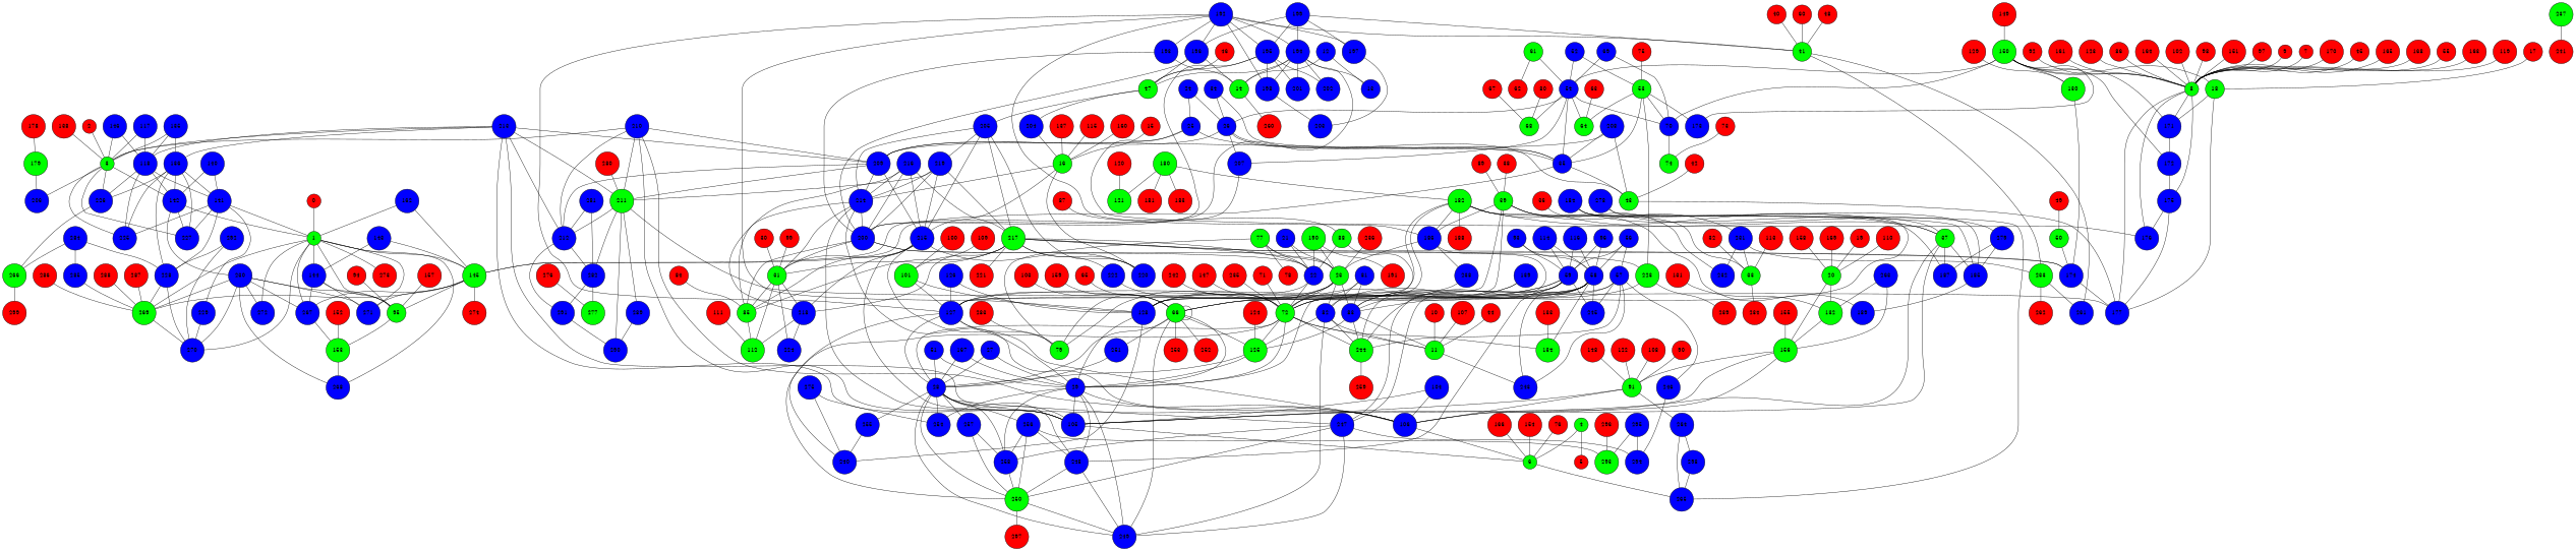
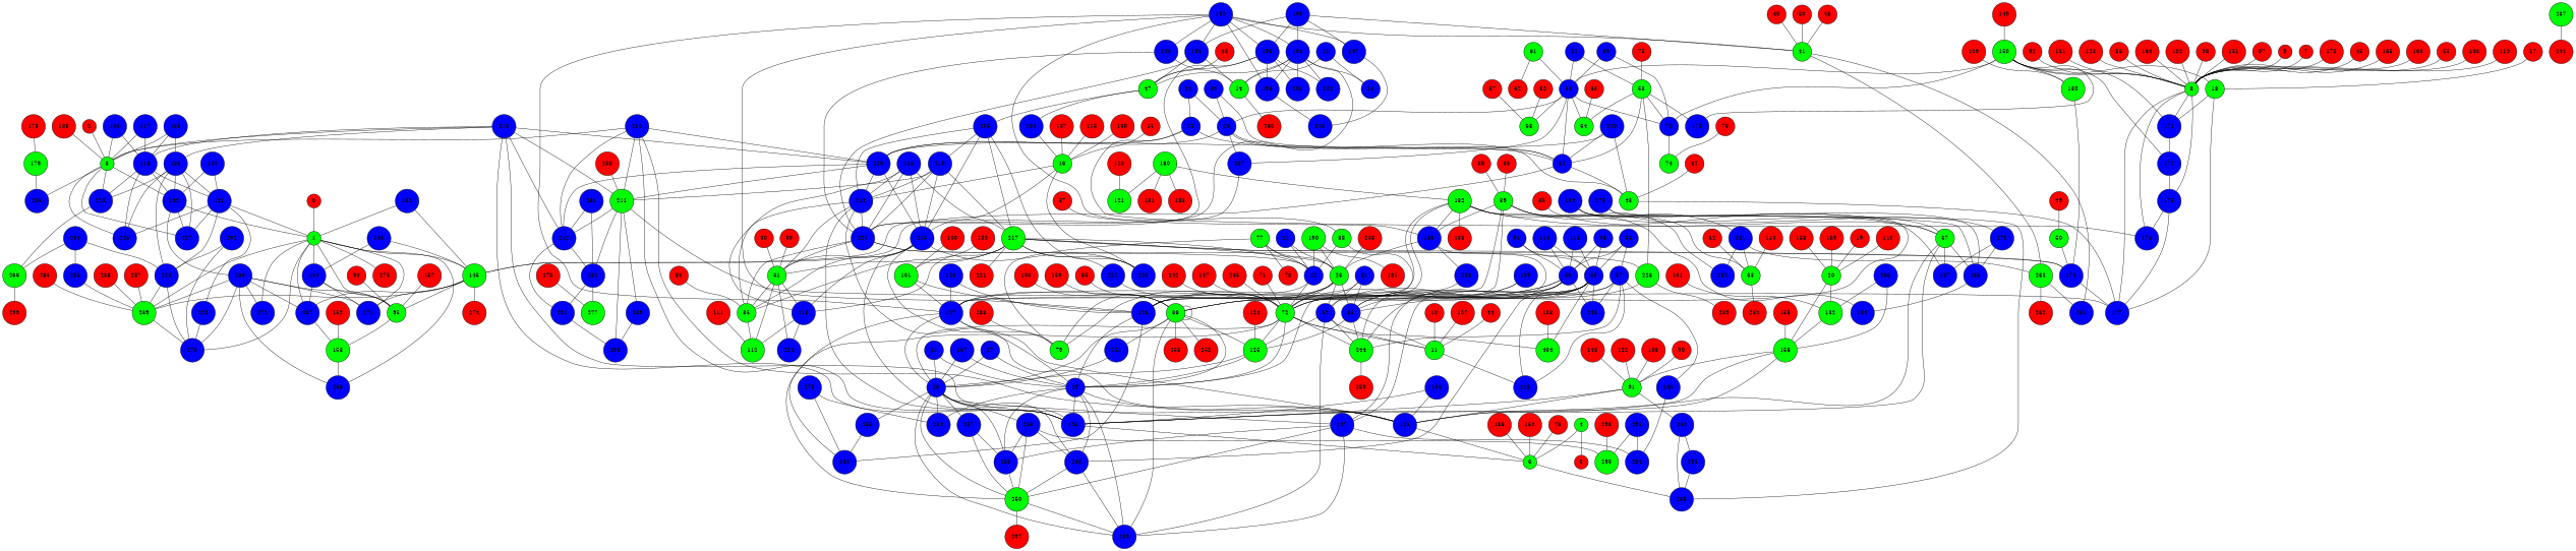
  graph {
    node [fillcolor=blue shape=circle style=filled]
    156 [fillcolor=green width=0.1]
    105 [width=0.1]
    106 [width=0.1]
    91 [fillcolor=green width=0.1]
    6 [fillcolor=green width=0.1]
    264 [width=0.1]
    239 [fillcolor=red width=0.1]
    111 [fillcolor=red width=0.1]
    112 [fillcolor=green width=0.1]
    25 [width=0.1]
    35 [width=0.1]
    209 [width=0.1]
    176 [width=0.1]
    145 [fillcolor=green width=0.1]
    43 [fillcolor=green width=0.1]
    214 [width=0.1]
    215 [width=0.1]
    212 [width=0.1]
    211 [fillcolor=green width=0.1]
    99 [fillcolor=red width=0.1]
    31 [fillcolor=green width=0.1]
    85 [fillcolor=green width=0.1]
    224 [width=0.1]
    218 [width=0.1]
    284 [width=0.1]
    228 [width=0.1]
    266 [fillcolor=green width=0.1]
    285 [width=0.1]
    269 [fillcolor=green width=0.1]
    270 [width=0.1]
    299 [fillcolor=red width=0.1]
    116 [width=0.1]
    59 [width=0.1]
    58 [width=0.1]
    247 [width=0.1]
    72 [fillcolor=green width=0.1]
    82 [width=0.1]
    83 [width=0.1]
    66 [fillcolor=green width=0.1]
    244 [fillcolor=green width=0.1]
    245 [width=0.1]
    248 [width=0.1]
    243 [width=0.1]
-   134 [fillcolor=green width=0.1]
+   134 [fillcolor=green width=0.1 label=434]
    28 [width=0.1]
    249 [width=0.1]
    254 [width=0.1]
    255 [width=0.1]
    256 [width=0.1]
    250 [fillcolor=green width=0.1]
    257 [width=0.1]
    258 [width=0.1]
    240 [width=0.1]
    293 [fillcolor=green width=0.1]
    294 [width=0.1]
    297 [fillcolor=red width=0.1]
    29 [width=0.1]
    138 [fillcolor=red width=0.1]
    3 [fillcolor=green width=0.1]
    142 [width=0.1]
    206 [width=0.1]
    227 [width=0.1]
    225 [width=0.1]
    226 [width=0.1]
    147 [fillcolor=red width=0.1]
    11 [fillcolor=green width=0.1]
    125 [fillcolor=green width=0.1]
    265 [width=0.1]
    32 [fillcolor=red width=0.1]
    33 [fillcolor=green width=0.1]
    234 [fillcolor=red width=0.1]
    39 [fillcolor=green width=0.1]
    127 [width=0.1]
    128 [width=0.1]
    231 [width=0.1]
    186 [width=0.1]
    232 [width=0.1]
    79 [fillcolor=green width=0.1]
    233 [fillcolor=green width=0.1]
    23 [fillcolor=green width=0.1]
    238 [width=0.1]
    52 [width=0.1]
    53 [fillcolor=green width=0.1]
    54 [width=0.1]
    223 [fillcolor=green width=0.1]
    64 [fillcolor=green width=0.1]
    70 [width=0.1]
    173 [width=0.1]
    68 [fillcolor=green width=0.1]
    26 [width=0.1]
    207 [width=0.1]
    78 [fillcolor=red width=0.1]
    100 [fillcolor=red width=0.1]
    101 [fillcolor=green width=0.1]
    120 [fillcolor=red width=0.1]
    121 [fillcolor=green width=0.1]
    22 [width=0.1]
    132 [fillcolor=green width=0.1]
    21 [width=0.1]
    221 [fillcolor=red width=0.1]
    40 [fillcolor=red width=0.1]
    41 [fillcolor=green width=0.1]
    261 [width=0.1]
    162 [width=0.1]
    1 [fillcolor=green width=0.1]
    144 [width=0.1]
    95 [fillcolor=green width=0.1]
    268 [width=0.1]
    271 [width=0.1]
    272 [width=0.1]
    273 [fillcolor=red width=0.1]
    267 [width=0.1]
    274 [fillcolor=red width=0.1]
    0 [fillcolor=red width=0.1]
    8 [fillcolor=green width=0.1]
    171 [width=0.1]
    175 [width=0.1]
    177 [width=0.1]
    172 [width=0.1]
    20 [fillcolor=green width=0.1]
    140 [width=0.1]
    141 [width=0.1]
    229 [width=0.1]
    230 [width=0.1]
    16 [fillcolor=green width=0.1]
    220 [width=0.1]
    200 [width=0.1]
    174 [width=0.1]
    17 [fillcolor=red width=0.1]
    18 [fillcolor=green width=0.1]
    96 [width=0.1]
    51 [width=0.1]
    146 [width=0.1]
    118 [width=0.1]
    46 [fillcolor=red width=0.1]
    47 [fillcolor=green width=0.1]
    205 [width=0.1]
    204 [width=0.1]
    208 [width=0.1]
    60 [fillcolor=red width=0.1]
    210 [width=0.1]
    291 [width=0.1]
    282 [width=0.1]
    290 [width=0.1]
    289 [width=0.1]
    12 [width=0.1]
    13 [width=0.1]
    14 [fillcolor=green width=0.1]
    260 [fillcolor=red width=0.1]
    104 [width=0.1]
    4 [fillcolor=green width=0.1]
    5 [fillcolor=red width=0.1]
    55 [fillcolor=red width=0.1]
    75 [fillcolor=red width=0.1]
    133 [fillcolor=red width=0.1]
    27 [width=0.1]
    74 [fillcolor=green width=0.1]
    152 [fillcolor=red width=0.1]
    153 [fillcolor=green width=0.1]
    184 [width=0.1]
    37 [fillcolor=green width=0.1]
    185 [width=0.1]
    187 [width=0.1]
    189 [width=0.1]
    67 [fillcolor=red width=0.1]
    253 [fillcolor=red width=0.1]
    251 [width=0.1]
    252 [fillcolor=red width=0.1]
    262 [fillcolor=red width=0.1]
    34 [width=0.1]
    163 [fillcolor=red width=0.1]
    259 [fillcolor=red width=0.1]
    182 [fillcolor=green width=0.1]
    188 [fillcolor=red width=0.1]
    148 [fillcolor=red width=0.1]
    143 [width=0.1]
    88 [fillcolor=green width=0.1]
    237 [fillcolor=green width=0.1]
    241 [fillcolor=red width=0.1]
    139 [width=0.1]
    179 [fillcolor=green width=0.1]
    158 [fillcolor=red width=0.1]
    287 [fillcolor=red width=0.1]
    280 [fillcolor=red width=0.1]
    130 [fillcolor=green width=0.1]
    119 [fillcolor=red width=0.1]
    136 [width=0.1]
    169 [fillcolor=red width=0.1]
    236 [fillcolor=red width=0.1]
    192 [width=0.1]
    195 [width=0.1]
    196 [width=0.1]
    197 [width=0.1]
    193 [width=0.1]
    194 [width=0.1]
    198 [width=0.1]
    201 [width=0.1]
    202 [width=0.1]
    203 [width=0.1]
    183 [fillcolor=red width=0.1]
    181 [fillcolor=red width=0.1]
    77 [fillcolor=green width=0.1]
    122 [fillcolor=red width=0.1]
    157 [fillcolor=red width=0.1]
    92 [fillcolor=red width=0.1]
    81 [width=0.1]
    48 [fillcolor=red width=0.1]
    93 [width=0.1]
    24 [width=0.1]
    115 [fillcolor=red width=0.1]
    30 [fillcolor=red width=0.1]
    87 [fillcolor=red width=0.1]
    263 [width=0.1]
    154 [fillcolor=red width=0.1]
    161 [fillcolor=red width=0.1]
    84 [fillcolor=red width=0.1]
    126 [width=0.1]
    217 [fillcolor=green width=0.1]
    222 [width=0.1]
    286 [fillcolor=red width=0.1]
    123 [fillcolor=red width=0.1]
    180 [fillcolor=green width=0.1]
    108 [fillcolor=red width=0.1]
    160 [fillcolor=red width=0.1]
    135 [width=0.1]
    86 [fillcolor=red width=0.1]
    155 [fillcolor=red width=0.1]
    113 [fillcolor=red width=0.1]
    164 [fillcolor=red width=0.1]
    102 [fillcolor=red width=0.1]
    278 [width=0.1]
    279 [width=0.1]
    57 [width=0.1]
    246 [width=0.1]
    288 [fillcolor=red width=0.1]
    219 [width=0.1]
    98 [fillcolor=red width=0.1]
    94 [fillcolor=red width=0.1]
    38 [fillcolor=red width=0.1]
    19 [fillcolor=red width=0.1]
    73 [fillcolor=red width=0.1]
    298 [width=0.1]
    277 [fillcolor=green width=0.1]
    49 [fillcolor=red width=0.1]
    50 [fillcolor=green width=0.1]
    235 [fillcolor=red width=0.1]
    131 [fillcolor=red width=0.1]
    110 [fillcolor=red width=0.1]
    65 [fillcolor=red width=0.1]
    178 [fillcolor=red width=0.1]
    216 [width=0.1]
    103 [fillcolor=red width=0.1]
    167 [width=0.1]
    71 [fillcolor=red width=0.1]
    76 [fillcolor=red width=0.1]
    199 [width=0.1]
    114 [width=0.1]
    151 [fillcolor=red width=0.1]
    62 [fillcolor=red width=0.1]
    97 [fillcolor=red width=0.1]
    44 [fillcolor=red width=0.1]
    166 [fillcolor=red width=0.1]
    10 [fillcolor=red width=0.1]
    9 [fillcolor=red width=0.1]
    89 [fillcolor=red width=0.1]
    7 [fillcolor=red width=0.1]
    107 [fillcolor=red width=0.1]
    69 [width=0.1]
    15 [fillcolor=red width=0.1]
    56 [width=0.1]
    2 [fillcolor=red width=0.1]
    80 [fillcolor=red width=0.1]
    90 [fillcolor=red width=0.1]
    129 [fillcolor=red width=0.1]
    61 [fillcolor=green width=0.1]
    170 [fillcolor=red width=0.1]
    36 [fillcolor=red width=0.1]
    124 [fillcolor=red width=0.1]
    109 [fillcolor=red width=0.1]
    42 [fillcolor=red width=0.1]
    117 [width=0.1]
    45 [fillcolor=red width=0.1]
    159 [fillcolor=red width=0.1]
    137 [fillcolor=red width=0.1]
    149 [fillcolor=red width=0.1]
    150 [fillcolor=green width=0.1]
    165 [fillcolor=red width=0.1]
    63 [fillcolor=red width=0.1]
    168 [fillcolor=red width=0.1]
    191 [fillcolor=red width=0.1]
    190 [fillcolor=green width=0.1]
    296 [fillcolor=red width=0.1]
    275 [width=0.1]
    281 [width=0.1]
    276 [fillcolor=red width=0.1]
    283 [fillcolor=red width=0.1]
    292 [width=0.1]
    213 [width=0.1]
    242 [fillcolor=red width=0.1]
    295 [width=0.1]
    156 -- 105
    156 -- 106
    156 -- 91
    105 -- 6
    106 -- 6
    91 -- 105
    91 -- 106
    91 -- 264
    6 -- 265
    264 -- 265
    264 -- 298
    111 -- 112
    25 -- 35
    25 -- 209
    25 -- 176
    35 -- 145
    35 -- 43
    209 -- 214
    209 -- 215
    209 -- 212
    209 -- 211
    145 -- 269
    145 -- 95
    145 -- 271
    145 -- 267
    145 -- 274
    43 -- 177
    214 -- 105
    214 -- 106
    214 -- 31
    214 -- 85
    214 -- 200
    215 -- 105
    215 -- 106
    215 -- 31
    215 -- 85
    215 -- 218
    215 -- 220
    212 -- 291
    212 -- 282
    211 -- 212
    211 -- 177
    211 -- 282
    211 -- 290
    211 -- 289
    99 -- 31
    31 -- 112
    31 -- 85
    31 -- 224
    31 -- 218
    85 -- 112
    218 -- 112
    218 -- 224
    284 -- 228
    284 -- 266
    284 -- 285
    228 -- 269
    228 -- 270
    266 -- 299
    285 -- 269
    269 -- 270
    116 -- 59
    116 -- 58
    59 -- 247
    59 -- 72
    59 -- 82
    59 -- 83
    59 -- 66
    59 -- 244
    59 -- 245
    58 -- 247
    58 -- 72
    58 -- 83
    58 -- 66
    58 -- 244
    58 -- 245
    58 -- 248
    58 -- 243
    58 -- 134
    247 -- 249
    247 -- 250
    247 -- 258
    247 -- 294
    72 -- 244
    72 -- 134
    72 -- 28
    72 -- 250
    72 -- 29
    72 -- 11
    72 -- 125
    82 -- 244
    82 -- 249
    82 -- 11
    82 -- 125
    83 -- 244
    83 -- 11
    83 -- 125
    66 -- 66
    66 -- 28
    66 -- 249
    66 -- 29
    66 -- 125
    66 -- 253
    66 -- 251
    66 -- 252
    244 -- 259
    248 -- 249
    248 -- 250
    28 -- 105
    28 -- 247
    28 -- 248
    28 -- 249
    28 -- 254
    28 -- 255
    28 -- 256
    28 -- 250
    28 -- 257
    28 -- 258
    255 -- 240
    256 -- 248
    256 -- 250
    256 -- 258
    256 -- 293
    250 -- 249
    250 -- 297
    257 -- 250
    257 -- 258
    258 -- 250
    29 -- 105
    29 -- 106
    29 -- 248
    29 -- 249
    29 -- 254
    29 -- 258
    138 -- 3
    3 -- 142
    3 -- 206
    3 -- 227
    3 -- 225
    3 -- 226
    142 -- 227
    142 -- 1
    142 -- 230
    226 -- 266
    147 -- 72
    11 -- 243
    125 -- 28
    125 -- 29
    32 -- 33
    33 -- 234
    39 -- 33
    39 -- 127
    39 -- 128
    39 -- 231
    39 -- 186
    39 -- 232
    127 -- 28
    127 -- 240
    127 -- 29
    127 -- 79
    128 -- 240
    128 -- 29
    231 -- 33
    231 -- 232
    231 -- 233
    186 -- 29
    186 -- 23
    186 -- 238
    233 -- 261
    233 -- 262
    23 -- 72
    23 -- 82
    23 -- 83
    23 -- 127
    23 -- 128
    23 -- 79
    238 -- 128
    52 -- 53
    52 -- 54
    53 -- 35
    53 -- 223
    53 -- 64
    53 -- 70
    53 -- 173
    54 -- 35
    54 -- 64
    54 -- 70
    54 -- 68
    54 -- 26
    54 -- 207
    223 -- 239
    223 -- 72
    70 -- 74
    26 -- 35
    26 -- 209
    26 -- 43
    26 -- 207
    207 -- 145
    100 -- 101
    101 -- 127
    101 -- 128
    120 -- 121
    22 -- 72
    22 -- 79
    132 -- 156
    21 -- 23
    21 -- 22
    40 -- 41
    41 -- 233
    41 -- 261
    162 -- 145
    162 -- 1
    1 -- 145
    1 -- 269
    1 -- 270
    1 -- 144
    1 -- 95
    1 -- 268
    1 -- 271
    1 -- 272
    1 -- 273
    1 -- 267
    144 -- 95
    144 -- 271
    144 -- 267
    95 -- 153
    267 -- 153
    0 -- 1
    8 -- 176
    8 -- 171
    8 -- 175
    8 -- 177
    171 -- 172
    175 -- 176
    175 -- 177
    172 -- 175
    20 -- 156
    20 -- 132
    140 -- 142
    140 -- 141
    141 -- 228
    141 -- 227
    141 -- 225
    141 -- 1
    141 -- 229
    229 -- 270
    230 -- 269
    230 -- 270
    230 -- 95
    230 -- 268
    230 -- 271
    230 -- 272
    230 -- 267
    16 -- 214
    16 -- 215
    16 -- 220
    200 -- 31
    200 -- 85
    200 -- 22
    200 -- 174
    174 -- 177
    17 -- 18
    18 -- 171
    18 -- 177
    96 -- 59
    96 -- 58
    51 -- 28
    51 -- 29
    146 -- 3
    146 -- 118
    118 -- 142
    118 -- 225
    118 -- 226
    118 -- 141
    46 -- 47
    47 -- 205
    47 -- 204
    205 -- 214
    205 -- 215
    205 -- 220
    205 -- 217
    205 -- 219
    204 -- 16
    208 -- 35
    208 -- 209
    208 -- 43
    60 -- 41
    210 -- 105
    210 -- 106
    210 -- 209
    210 -- 212
    210 -- 211
    210 -- 3
    291 -- 290
    282 -- 291
    282 -- 277
    289 -- 290
    12 -- 13
    12 -- 14
    14 -- 260
    104 -- 105
    104 -- 106
    4 -- 6
    4 -- 5
    55 -- 8
    75 -- 53
    133 -- 134
    27 -- 28
    27 -- 29
    152 -- 153
    153 -- 268
    184 -- 127
    184 -- 37
    184 -- 185
    37 -- 105
    37 -- 106
    37 -- 185
    37 -- 187
    185 -- 189
    67 -- 68
    251 -- 28
    34 -- 35
    34 -- 26
    163 -- 8
    182 -- 127
    182 -- 128
    182 -- 186
    182 -- 37
    182 -- 185
    182 -- 187
    182 -- 189
    182 -- 188
    148 -- 91
    143 -- 145
    143 -- 144
    88 -- 128
    88 -- 22
    237 -- 241
    139 -- 72
    139 -- 83
    179 -- 206
    158 -- 20
    287 -- 269
    280 -- 211
    130 -- 174
    119 -- 8
    136 -- 228
    136 -- 142
    136 -- 227
    136 -- 225
    136 -- 226
    136 -- 141
    169 -- 20
    236 -- 23
    192 -- 127
    192 -- 128
    192 -- 186
    192 -- 41
    192 -- 195
    192 -- 196
    192 -- 197
    192 -- 193
    192 -- 194
    192 -- 198
    195 -- 200
    195 -- 47
    195 -- 198
    195 -- 201
    195 -- 202
    196 -- 200
    196 -- 47
    196 -- 14
    197 -- 203
    193 -- 200
    193 -- 14
    194 -- 200
    194 -- 47
    194 -- 13
    194 -- 14
    194 -- 198
    194 -- 201
    194 -- 202
    198 -- 203
    77 -- 79
    77 -- 23
    77 -- 78
    77 -- 22
    122 -- 91
    157 -- 95
    92 -- 8
    81 -- 72
    81 -- 82
    81 -- 83
    48 -- 41
    93 -- 59
    93 -- 58
    24 -- 25
    24 -- 26
    115 -- 16
    30 -- 31
    87 -- 88
    263 -- 156
    263 -- 132
    154 -- 6
    161 -- 8
    84 -- 85
    126 -- 127
    126 -- 128
    217 -- 31
    217 -- 85
    217 -- 218
    217 -- 23
    217 -- 223
    217 -- 22
    217 -- 221
    217 -- 220
    217 -- 174
    217 -- 222
    222 -- 72
    286 -- 269
    123 -- 8
    180 -- 121
    180 -- 182
    180 -- 183
    180 -- 181
    108 -- 91
    160 -- 16
    135 -- 3
    135 -- 118
    135 -- 136
    86 -- 8
    155 -- 156
    113 -- 33
    164 -- 8
    102 -- 8
    278 -- 265
    278 -- 279
    279 -- 185
    279 -- 187
    57 -- 83
    57 -- 66
    57 -- 244
    57 -- 245
    57 -- 243
    57 -- 246
    246 -- 294
    288 -- 269
    219 -- 214
    219 -- 215
    219 -- 211
    219 -- 200
    219 -- 217
    98 -- 8
    94 -- 95
    38 -- 39
    19 -- 20
    73 -- 74
    298 -- 265
    49 -- 50
    50 -- 174
    235 -- 72
    131 -- 132
    110 -- 20
    65 -- 66
    178 -- 179
    216 -- 214
    216 -- 215
    216 -- 218
    216 -- 200
    216 -- 217
    103 -- 66
    167 -- 28
    167 -- 29
    71 -- 72
    76 -- 6
    199 -- 41
    199 -- 195
    199 -- 196
    199 -- 197
    199 -- 194
    114 -- 59
    114 -- 58
    151 -- 8
    97 -- 8
    44 -- 11
    166 -- 6
    10 -- 11
    9 -- 8
    89 -- 39
    7 -- 8
    107 -- 11
    69 -- 54
    69 -- 70
    15 -- 16
    56 -- 59
    56 -- 58
    56 -- 57
    2 -- 3
    80 -- 68
    90 -- 91
    129 -- 130
    61 -- 54
    61 -- 62
    170 -- 8
    36 -- 37
    124 -- 125
    109 -- 101
    42 -- 43
    117 -- 3
    117 -- 118
    45 -- 8
    159 -- 66
    137 -- 16
    149 -- 150
    150 -- 54
    150 -- 70
    150 -- 173
    150 -- 8
    150 -- 171
    150 -- 172
    150 -- 18
    150 -- 130
    165 -- 8
    63 -- 64
    168 -- 8
    190 -- 23
    190 -- 22
    190 -- 191
    296 -- 293
    275 -- 254
    275 -- 240
    281 -- 212
    281 -- 282
    276 -- 277
    283 -- 79
    292 -- 228
    292 -- 270
    213 -- 105
    213 -- 106
    213 -- 209
    213 -- 212
    213 -- 211
    213 -- 3
    213 -- 118
    213 -- 136
    242 -- 72
    295 -- 293
    295 -- 294
  }
